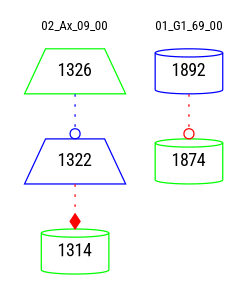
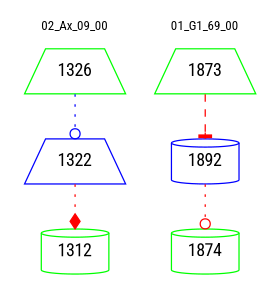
  digraph {
    fontname="Roboto Condensed"
    node [color=green fontname="Roboto Condensed" shape=trapezium]
    edge [arrowhead=odot color=red fontname="Roboto Condensed" style=dotted]
    n1 [label=1326]
    n2 [color=blue label=1322]
-   n3 [label=1314 shape=cylinder]
+   n3 [label=1312 shape=cylinder]
+   n4 [label=1873]
    n5 [color=blue label=1892 shape=cylinder]
    n6 [label=1874 shape=cylinder]
    subgraph cluster_1 {
      color=white
      fontsize=10
      label="02_Ax_09_00"
      n1
      n2
      n3
    }
    subgraph cluster_2 {
      color=white
      fontsize=10
      label="01_G1_69_00"
+     n4
      n5
      n6
    }
    n1 -> n2 [color=blue]
    n2 -> n3 [arrowhead=diamond]
+   n4 -> n5 [arrowhead=tee style=dashed]
    n5 -> n6
  }
